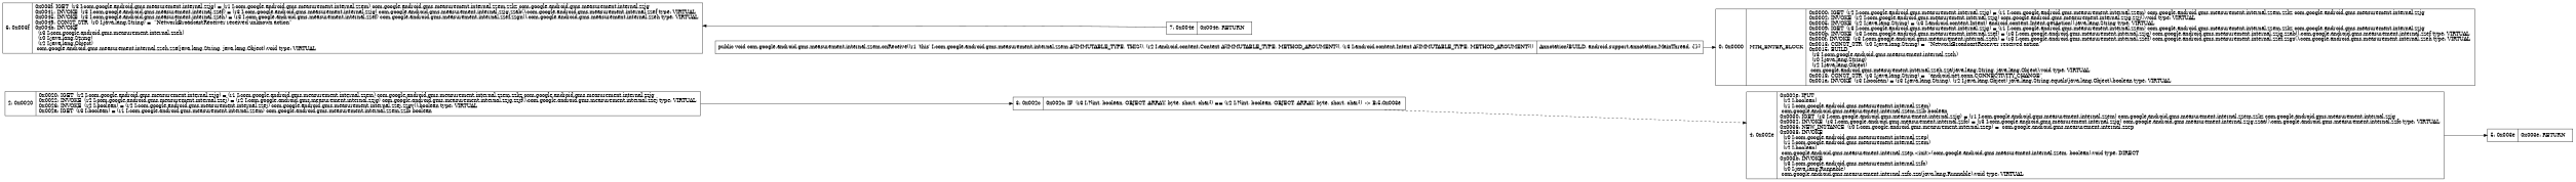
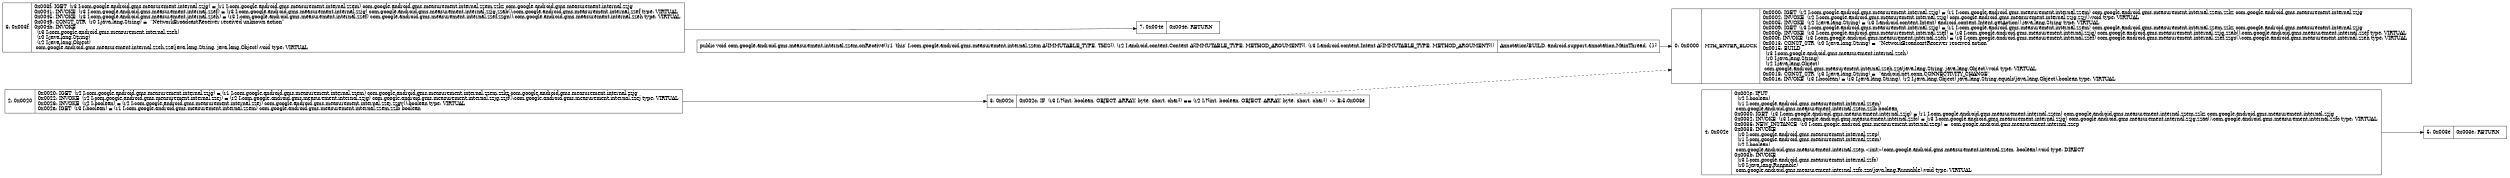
  digraph {
    rankdir=LR
    node [shape=record]
    n1 [label="{0\:\ 0x0000|MTH_ENTER_BLOCK\l|0x0000: IGET  (r2 I:com.google.android.gms.measurement.internal.zzjg) = (r1 I:com.google.android.gms.measurement.internal.zzem) com.google.android.gms.measurement.internal.zzem.zzkz com.google.android.gms.measurement.internal.zzjg \l0x0002: INVOKE  (r2 I:com.google.android.gms.measurement.internal.zzjg) com.google.android.gms.measurement.internal.zzjg.zzjj():void type: VIRTUAL \l0x0005: INVOKE  (r2 I:java.lang.String) = (r3 I:android.content.Intent) android.content.Intent.getAction():java.lang.String type: VIRTUAL \l0x0009: IGET  (r3 I:com.google.android.gms.measurement.internal.zzjg) = (r1 I:com.google.android.gms.measurement.internal.zzem) com.google.android.gms.measurement.internal.zzem.zzkz com.google.android.gms.measurement.internal.zzjg \l0x000b: INVOKE  (r3 I:com.google.android.gms.measurement.internal.zzef) = (r3 I:com.google.android.gms.measurement.internal.zzjg) com.google.android.gms.measurement.internal.zzjg.zzab():com.google.android.gms.measurement.internal.zzef type: VIRTUAL \l0x000f: INVOKE  (r3 I:com.google.android.gms.measurement.internal.zzeh) = (r3 I:com.google.android.gms.measurement.internal.zzef) com.google.android.gms.measurement.internal.zzef.zzgs():com.google.android.gms.measurement.internal.zzeh type: VIRTUAL \l0x0013: CONST_STR  (r0 I:java.lang.String) =  \"NetworkBroadcastReceiver received action\" \l0x0015: BUILD  \l  (r3 I:com.google.android.gms.measurement.internal.zzeh)\l  (r0 I:java.lang.String)\l  (r2 I:java.lang.Object)\l com.google.android.gms.measurement.internal.zzeh.zza(java.lang.String, java.lang.Object):void type: VIRTUAL \l0x0018: CONST_STR  (r3 I:java.lang.String) =  \"android.net.conn.CONNECTIVITY_CHANGE\" \l0x001a: INVOKE  (r3 I:boolean) = (r3 I:java.lang.String), (r2 I:java.lang.Object) java.lang.String.equals(java.lang.Object):boolean type: VIRTUAL \l}"]
    n2 [label="{2\:\ 0x0020|0x0020: IGET  (r2 I:com.google.android.gms.measurement.internal.zzjg) = (r1 I:com.google.android.gms.measurement.internal.zzem) com.google.android.gms.measurement.internal.zzem.zzkz com.google.android.gms.measurement.internal.zzjg \l0x0022: INVOKE  (r2 I:com.google.android.gms.measurement.internal.zzej) = (r2 I:com.google.android.gms.measurement.internal.zzjg) com.google.android.gms.measurement.internal.zzjg.zzjf():com.google.android.gms.measurement.internal.zzej type: VIRTUAL \l0x0026: INVOKE  (r2 I:boolean) = (r2 I:com.google.android.gms.measurement.internal.zzej) com.google.android.gms.measurement.internal.zzej.zzgv():boolean type: VIRTUAL \l0x002a: IGET  (r3 I:boolean) = (r1 I:com.google.android.gms.measurement.internal.zzem) com.google.android.gms.measurement.internal.zzem.zzlb boolean \l}"]
    n3 [label="{3\:\ 0x002c|0x002c: IF  (r3 I:?[int, boolean, OBJECT, ARRAY, byte, short, char]) == (r2 I:?[int, boolean, OBJECT, ARRAY, byte, short, char])  \-\> B:5:0x003e \l}"]
    n4 [label="{6\:\ 0x003f|0x003f: IGET  (r3 I:com.google.android.gms.measurement.internal.zzjg) = (r1 I:com.google.android.gms.measurement.internal.zzem) com.google.android.gms.measurement.internal.zzem.zzkz com.google.android.gms.measurement.internal.zzjg \l0x0041: INVOKE  (r3 I:com.google.android.gms.measurement.internal.zzef) = (r3 I:com.google.android.gms.measurement.internal.zzjg) com.google.android.gms.measurement.internal.zzjg.zzab():com.google.android.gms.measurement.internal.zzef type: VIRTUAL \l0x0045: INVOKE  (r3 I:com.google.android.gms.measurement.internal.zzeh) = (r3 I:com.google.android.gms.measurement.internal.zzef) com.google.android.gms.measurement.internal.zzef.zzgn():com.google.android.gms.measurement.internal.zzeh type: VIRTUAL \l0x0049: CONST_STR  (r0 I:java.lang.String) =  \"NetworkBroadcastReceiver received unknown action\" \l0x004b: INVOKE  \l  (r3 I:com.google.android.gms.measurement.internal.zzeh)\l  (r0 I:java.lang.String)\l  (r2 I:java.lang.Object)\l com.google.android.gms.measurement.internal.zzeh.zza(java.lang.String, java.lang.Object):void type: VIRTUAL \l}"]
    n5 [label="{7\:\ 0x004e|0x004e: RETURN   \l}"]
    n6 [label="{4\:\ 0x002e|0x002e: IPUT  \l  (r2 I:boolean)\l  (r1 I:com.google.android.gms.measurement.internal.zzem)\l com.google.android.gms.measurement.internal.zzem.zzlb boolean \l0x0030: IGET  (r3 I:com.google.android.gms.measurement.internal.zzjg) = (r1 I:com.google.android.gms.measurement.internal.zzem) com.google.android.gms.measurement.internal.zzem.zzkz com.google.android.gms.measurement.internal.zzjg \l0x0032: INVOKE  (r3 I:com.google.android.gms.measurement.internal.zzfc) = (r3 I:com.google.android.gms.measurement.internal.zzjg) com.google.android.gms.measurement.internal.zzjg.zzaa():com.google.android.gms.measurement.internal.zzfc type: VIRTUAL \l0x0036: NEW_INSTANCE  (r0 I:com.google.android.gms.measurement.internal.zzep) =  com.google.android.gms.measurement.internal.zzep \l0x0038: INVOKE  \l  (r0 I:com.google.android.gms.measurement.internal.zzep)\l  (r1 I:com.google.android.gms.measurement.internal.zzem)\l  (r2 I:boolean)\l com.google.android.gms.measurement.internal.zzep.\<init\>(com.google.android.gms.measurement.internal.zzem, boolean):void type: DIRECT \l0x003b: INVOKE  \l  (r3 I:com.google.android.gms.measurement.internal.zzfc)\l  (r0 I:java.lang.Runnable)\l com.google.android.gms.measurement.internal.zzfc.zza(java.lang.Runnable):void type: VIRTUAL \l}"]
    n7 [label="{5\:\ 0x003e|0x003e: RETURN   \l}"]
    n8 [label="{public void com.google.android.gms.measurement.internal.zzem.onReceive((r1 'this' I:com.google.android.gms.measurement.internal.zzem A[IMMUTABLE_TYPE, THIS]), (r2 I:android.content.Context A[IMMUTABLE_TYPE, METHOD_ARGUMENT]), (r3 I:android.content.Intent A[IMMUTABLE_TYPE, METHOD_ARGUMENT]))  | Annotation[BUILD, android.support.annotation.MainThread, \{\}]\l}"]
    n2 -> n3
-   n3 -> n6 [style=dashed]
-   n5 -> n4
+   n3 -> n1 [style=dashed]
+   n4 -> n5
    n6 -> n7
    n8 -> n1
  }
